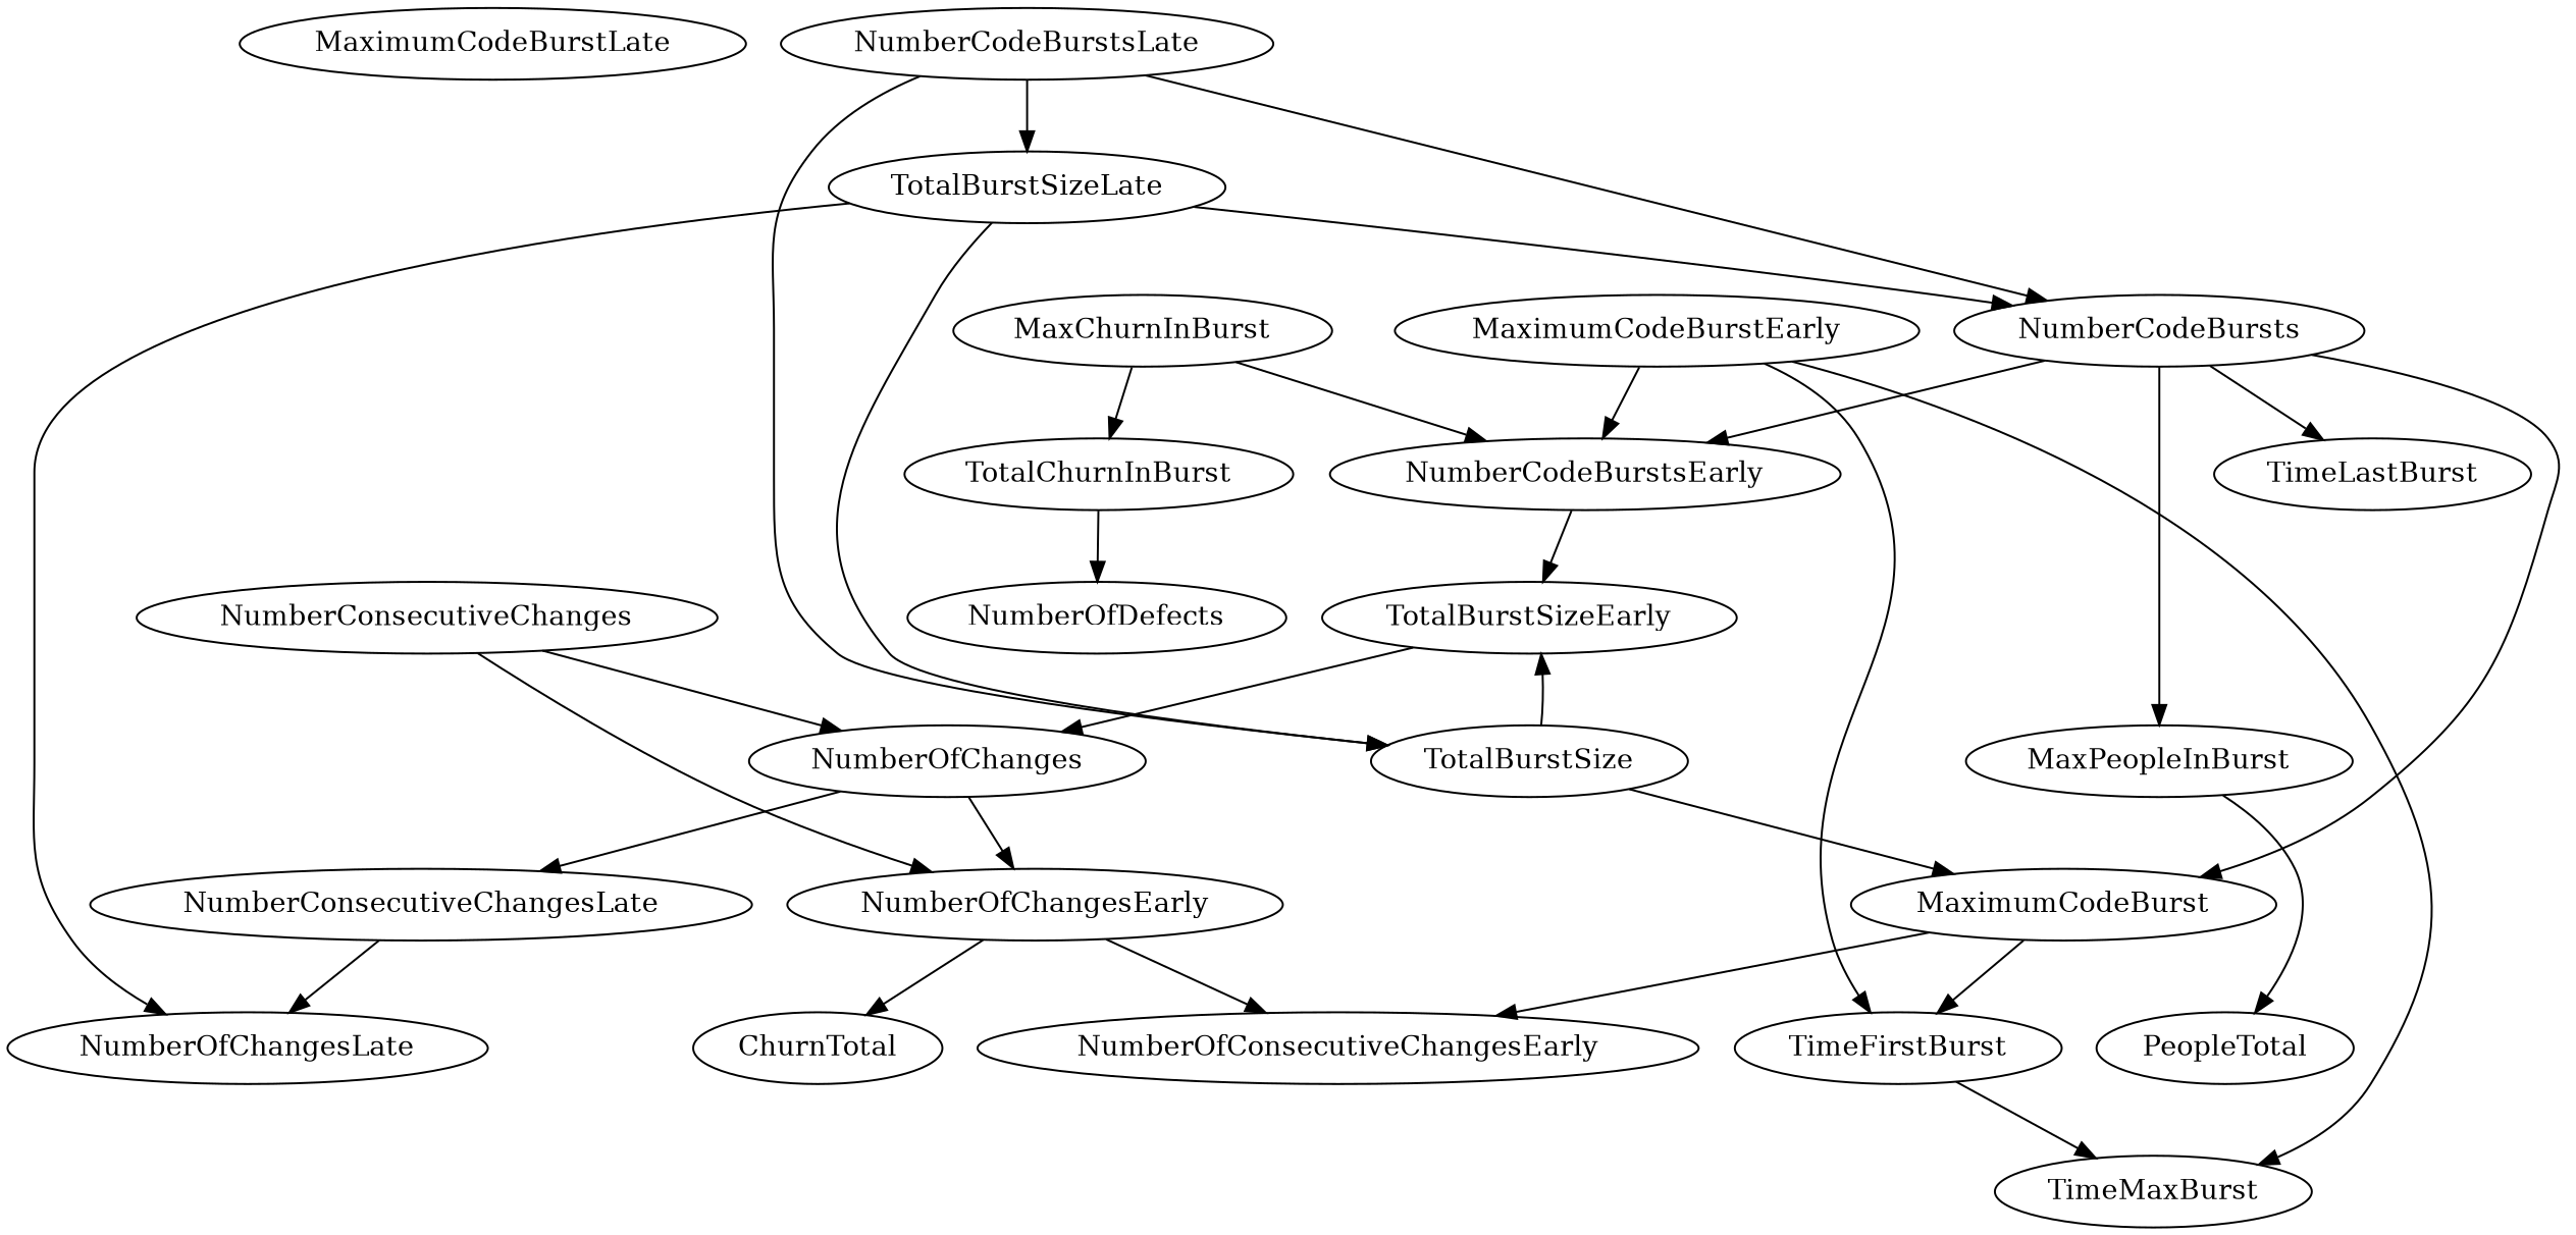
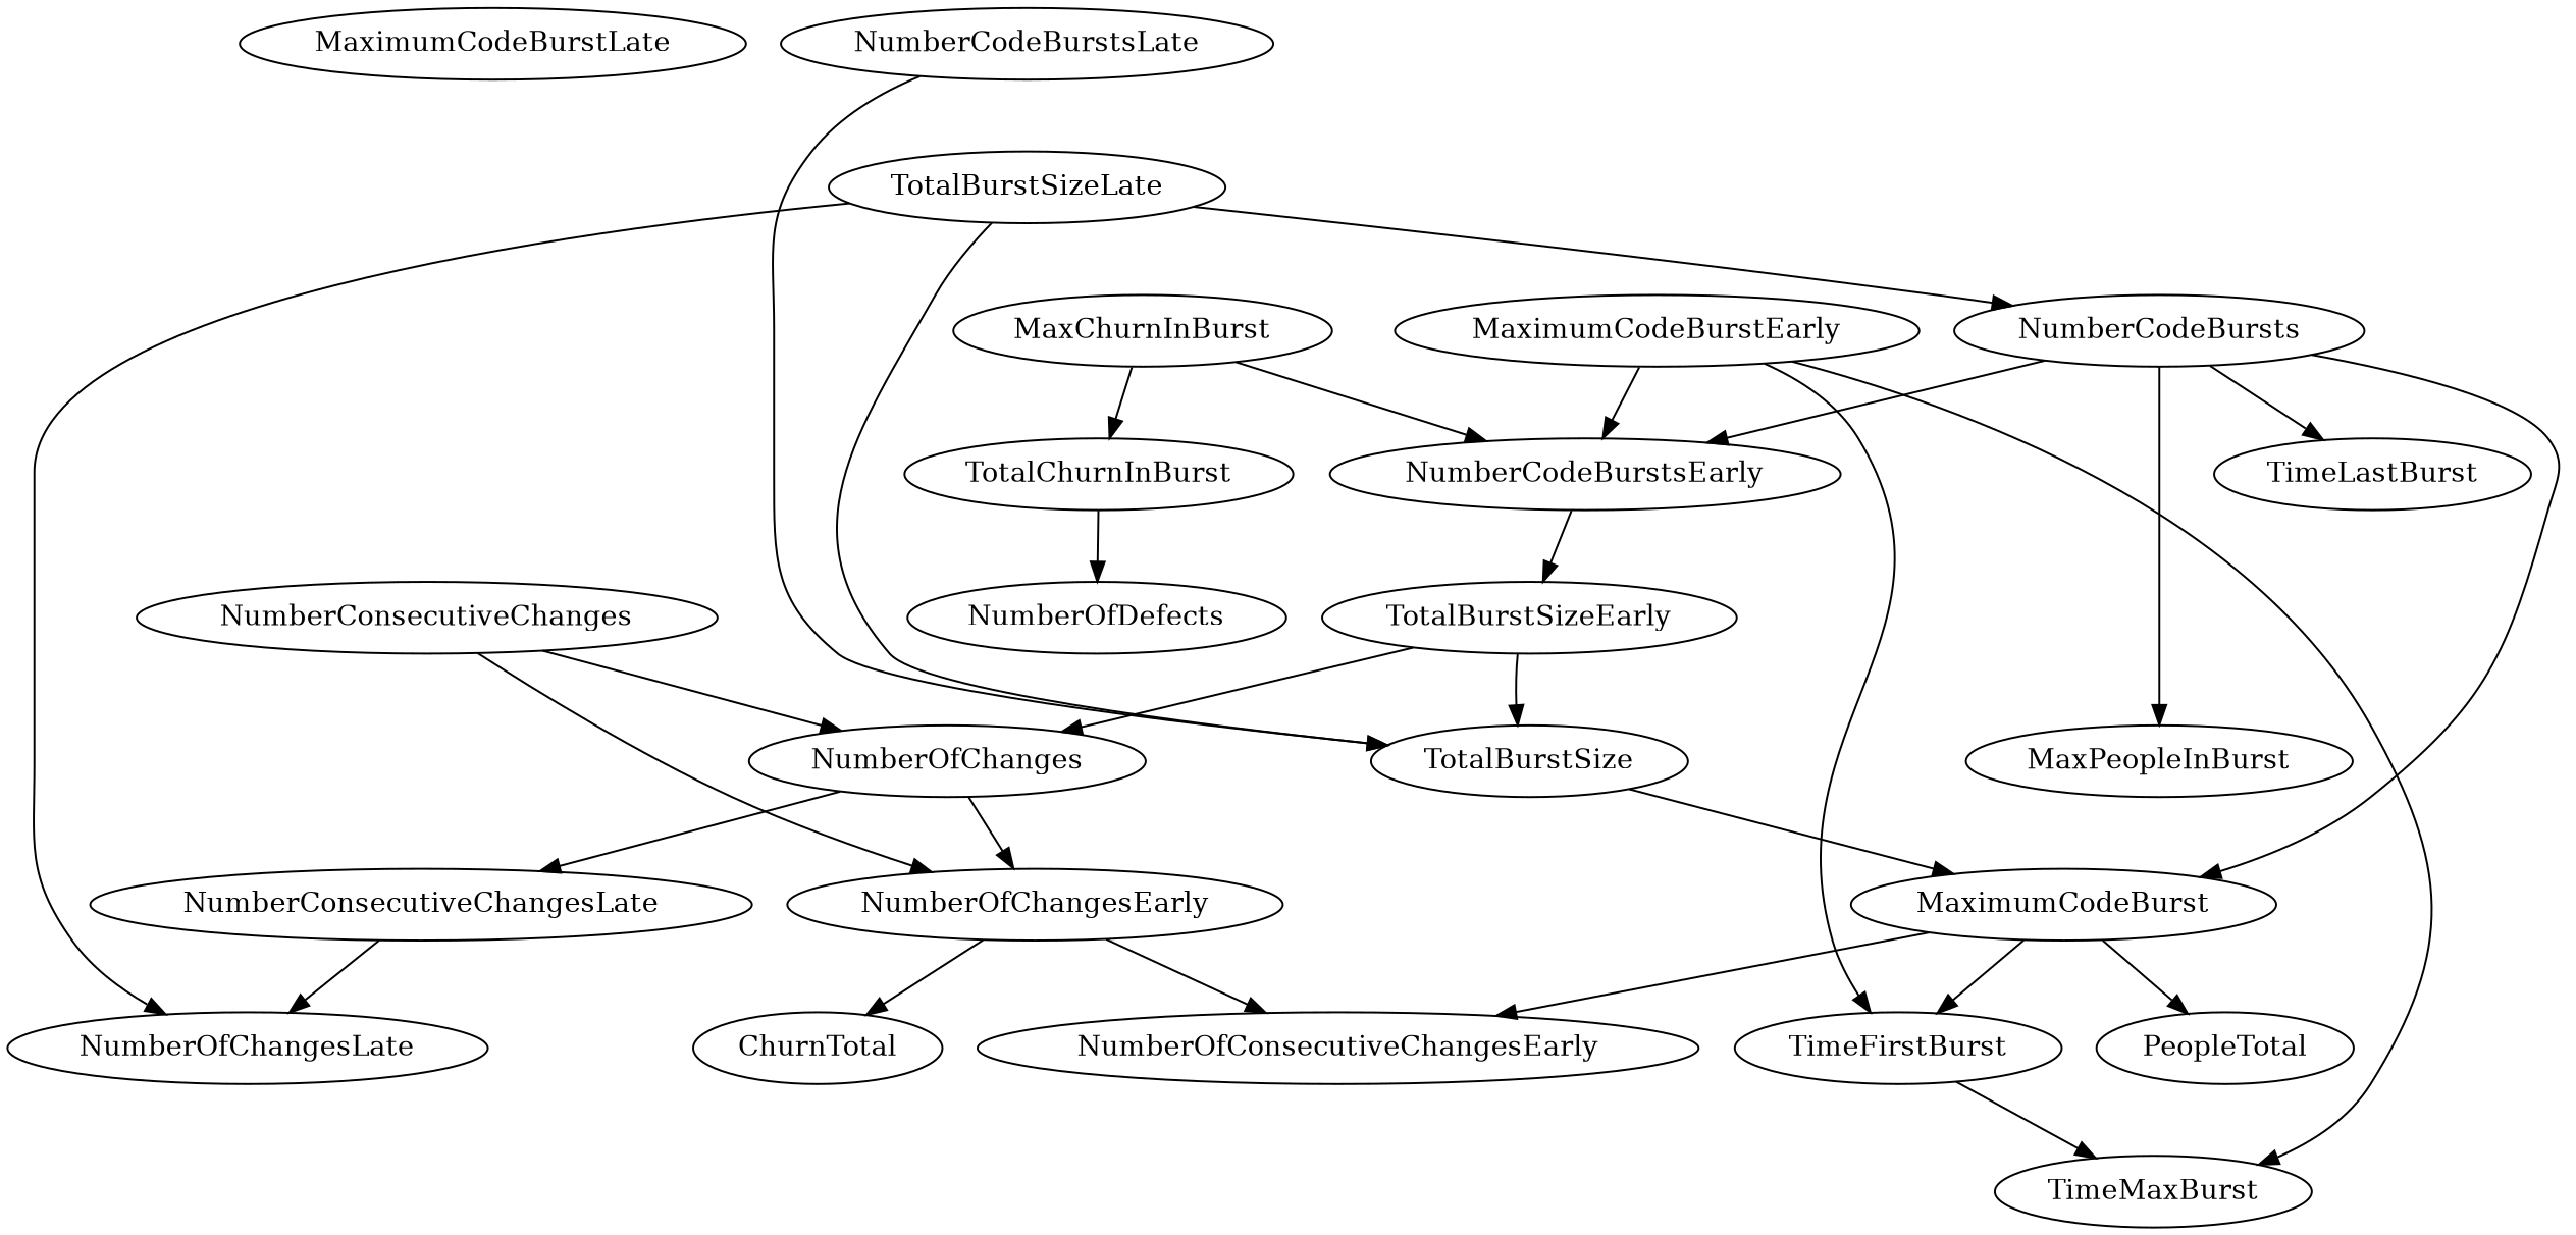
  digraph {
    MaximumCodeBurstLate
    NumberOfChanges
    NumberOfChangesEarly
    NumberConsecutiveChangesLate
    ChurnTotal
    NumberOfConsecutiveChangesEarly
    NumberOfChangesLate
    MaxPeopleInBurst
    PeopleTotal
    TotalBurstSizeLate
    TotalBurstSize
    NumberCodeBursts
    MaximumCodeBurst
    NumberCodeBurstsEarly
    TimeLastBurst
    NumberCodeBurstsLate
    MaxChurnInBurst
    TotalChurnInBurst
    TotalBurstSizeEarly
    NumberOfDefects
    MaximumCodeBurstEarly
    TimeFirstBurst
    TimeMaxBurst
    NumberConsecutiveChanges
    NumberOfChanges -> NumberOfChangesEarly
    NumberOfChanges -> NumberConsecutiveChangesLate
    NumberOfChangesEarly -> ChurnTotal
    NumberOfChangesEarly -> NumberOfConsecutiveChangesEarly
    NumberConsecutiveChangesLate -> NumberOfChangesLate
-   MaxPeopleInBurst -> PeopleTotal
+   MaximumCodeBurst -> PeopleTotal
    TotalBurstSizeLate -> NumberOfChangesLate
    TotalBurstSizeLate -> TotalBurstSize
    TotalBurstSizeLate -> NumberCodeBursts
    TotalBurstSize -> MaximumCodeBurst
    NumberCodeBursts -> MaxPeopleInBurst
    NumberCodeBursts -> MaximumCodeBurst
    NumberCodeBursts -> NumberCodeBurstsEarly
    NumberCodeBursts -> TimeLastBurst
    MaximumCodeBurst -> NumberOfConsecutiveChangesEarly
    MaximumCodeBurst -> TimeFirstBurst
    NumberCodeBurstsEarly -> TotalBurstSizeEarly
-   NumberCodeBurstsLate -> TotalBurstSizeLate
    NumberCodeBurstsLate -> TotalBurstSize
-   NumberCodeBurstsLate -> NumberCodeBursts
    MaxChurnInBurst -> NumberCodeBurstsEarly
    MaxChurnInBurst -> TotalChurnInBurst
    TotalChurnInBurst -> NumberOfDefects
    TotalBurstSizeEarly -> NumberOfChanges
-   TotalBurstSize -> TotalBurstSizeEarly
+   TotalBurstSizeEarly -> TotalBurstSize
    MaximumCodeBurstEarly -> NumberCodeBurstsEarly
    MaximumCodeBurstEarly -> TimeFirstBurst
    MaximumCodeBurstEarly -> TimeMaxBurst
    TimeFirstBurst -> TimeMaxBurst
    NumberConsecutiveChanges -> NumberOfChanges
    NumberConsecutiveChanges -> NumberOfChangesEarly
  }
